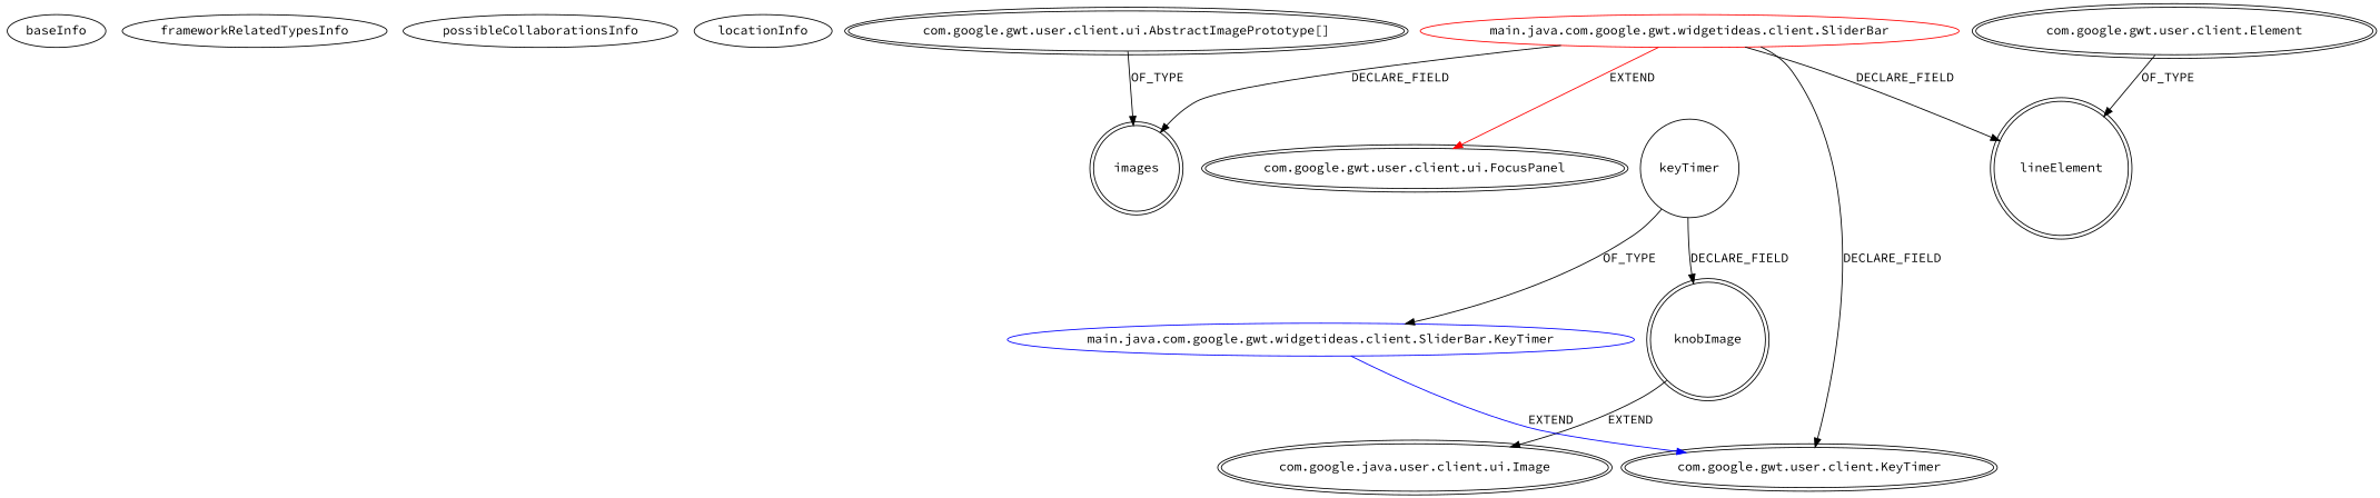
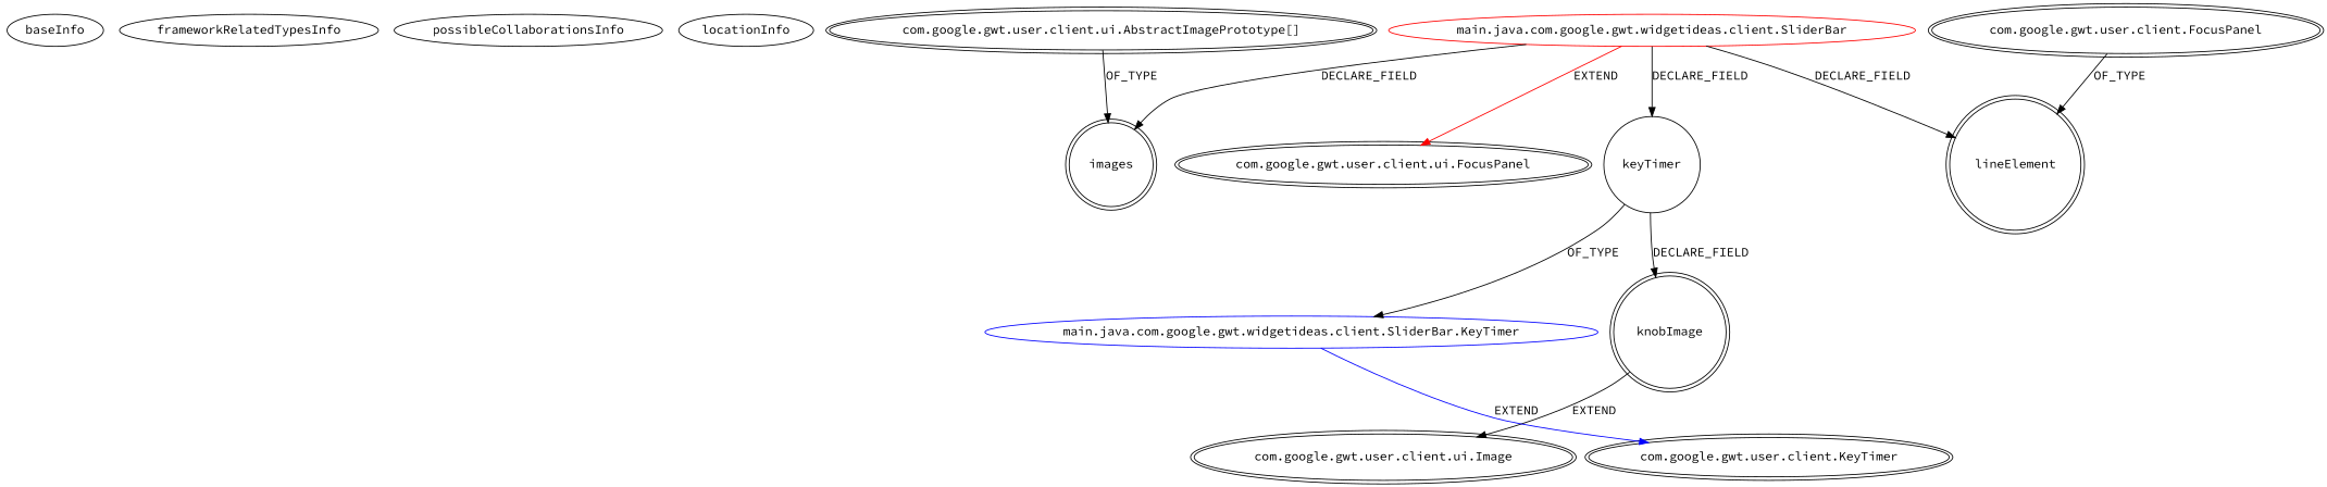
  digraph {
    fontname="Source Code Pro"
    node [fontname="Source Code Pro" isFrameworkType=true vertexType=FRAMEWORK_CLASS_TYPE peripheries=2]
    edge [fontname="Source Code Pro"]
    baseInfo [category=extension_graph graphId=3450 isAnonymous=false possibleRelation=true isFrameworkType="" vertexType="" peripheries=""]
    frameworkRelatedTypesInfo [0="com.google.gwt.user.client.ui.FocusPanel" isFrameworkType="" vertexType="" peripheries=""]
    possibleCollaborationsInfo [0="3450~FIELD_DECLARATION-~com.google.gwt.user.client.ui.FocusPanel ~com.google.gwt.user.client.Timer ~false~false" isFrameworkType="" vertexType="" peripheries=""]
    locationInfo [contextSignature=SliderBar filePath="/laaglu-gwt-incubator-slider/gwt-incubator-slider-master/src/main/java/com/google/gwt/widgetideas/client/SliderBar.java" graphId=3450 projectName="laaglu-gwt-incubator-slider" isFrameworkType="" vertexType="" peripheries=""]
    n5 [color=red isFrameworkType=false label="main.java.com.google.gwt.widgetideas.client.SliderBar" vertexType=ROOT_CLIENT_CLASS_DECLARATION peripheries=""]
    n6 [label="com.google.gwt.user.client.ui.FocusPanel"]
    n7 [label=images shape=circle vertexType=FIELD_DECLARATION]
    n8 [isFrameworkType=false label=keyTimer shape=circle vertexType=FIELD_DECLARATION peripheries=""]
    n9 [label=lineElement shape=circle vertexType=FIELD_DECLARATION]
    n10 [label=knobImage shape=circle vertexType=FIELD_DECLARATION]
    n11 [color=blue isFrameworkType=false label="main.java.com.google.gwt.widgetideas.client.SliderBar.KeyTimer" vertexType=REFERENCE_CLIENT_CLASS_DECLARATION peripheries=""]
-   n12 [label="com.google.java.user.client.ui.Image"]
+   n12 [label="com.google.gwt.user.client.ui.Image"]
    n13 [label="com.google.gwt.user.client.ui.AbstractImagePrototype[]"]
    n14 [label="com.google.gwt.user.client.KeyTimer"]
-   n15 [label="com.google.gwt.user.client.Element"]
+   n15 [label="com.google.gwt.user.client.FocusPanel"]
    n5 -> n6 [color=red label=EXTEND]
    n5 -> n7 [label=DECLARE_FIELD]
-   n5 -> n14 [label=DECLARE_FIELD]
+   n5 -> n8 [label=DECLARE_FIELD]
    n5 -> n9 [label=DECLARE_FIELD]
    n8 -> n10 [label=DECLARE_FIELD]
    n8 -> n11 [label=OF_TYPE]
    n10 -> n12 [label=EXTEND]
    n11 -> n14 [color=blue label=EXTEND]
    n13 -> n7 [label=OF_TYPE]
    n15 -> n9 [label=OF_TYPE]
  }
